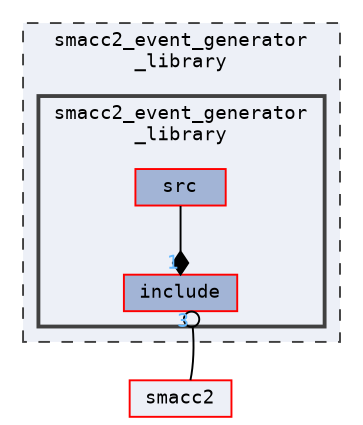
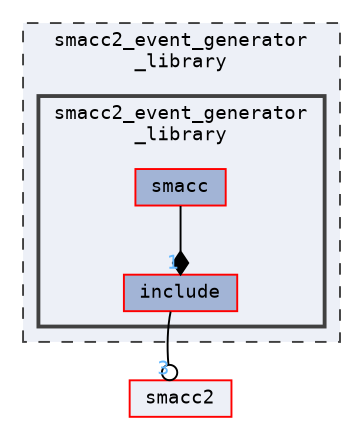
  digraph {
    compound=true
    fontname="DejaVu Sans Mono"
    node [color=red fillcolor="#a2b4d6" fontname="DejaVu Sans Mono" fontsize=10 shape=box style=filled]
    edge [color=black fontcolor=steelblue1 fontname="DejaVu Sans Mono" fontsize=10 labeldistance=1.5 labelfontname=Helvetica labelfontsize=10]
    n1 [height=0.2 label=include width=0.4]
-   n2 [height=0.2 label=src width=0.4]
+   n2 [height=0.2 label=smacc width=0.4]
    n3 [fillcolor="#edf0f7" height=0.2 label=smacc2 width=0.4]
    subgraph cluster_1 {
      bgcolor="#edf0f7"
      fontsize=10
      label="smacc2_event_generator\l_library"
      pencolor=grey25
      style="filled,dashed"
      subgraph cluster_2 {
        bgcolor="#edf0f7"
        fontsize=10
        label="smacc2_event_generator\l_library"
        pencolor=grey25
        style="filled,bold"
        n1
        n2
      }
    }
-   n3 -> n1 [arrowhead=odot headlabel=3]
+   n1 -> n3 [arrowhead=odot headlabel=3]
    n2 -> n1 [arrowhead=diamond headlabel=1]
  }
